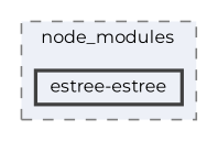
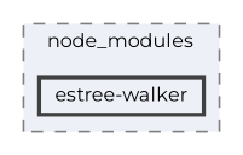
  digraph {
    compound=true
    rankdir=LR
    fontname=Montserrat
-   n1 [color=grey25 fillcolor="#edf0f7" fontname=Montserrat fontsize=10 height=0.2 label="estree-estree" shape=box style="filled,bold" width=0.4]
+   n1 [color=grey25 fillcolor="#edf0f7" fontname=Montserrat fontsize=10 height=0.2 label="estree-walker" shape=box style="filled,bold" width=0.4]
    subgraph cluster_1 {
      bgcolor="#edf0f7"
      fontsize=10
      label=node_modules
      pencolor=grey50
      style="filled,dashed"
      n1
    }
  }
